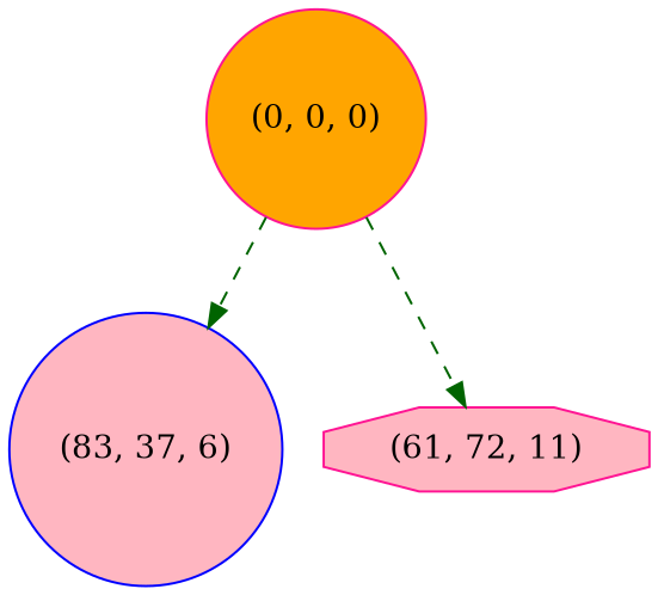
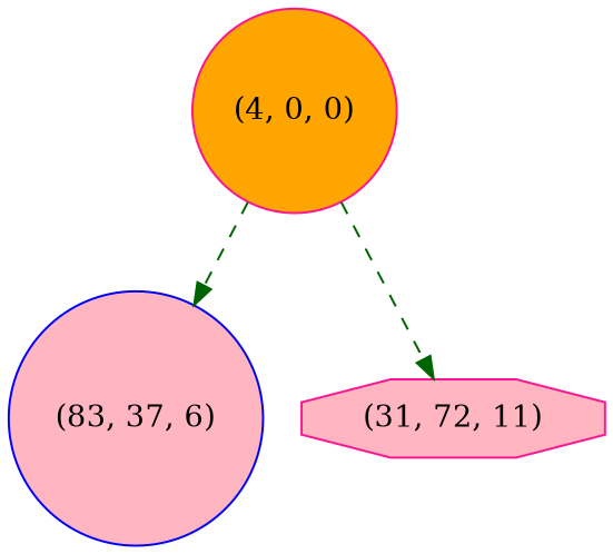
  digraph {
    node [color=deeppink fillcolor=lightpink shape=circle style=filled]
    edge [color=darkgreen style=dashed]
-   "(0, 0, 0)" [fillcolor=orange]
+   "(0, 0, 0)" [fillcolor=orange label="(4, 0, 0)"]
    n2 [color=blue label="(83, 37, 6)"]
-   "(61, 72, 11)" [shape=octagon]
+   "(61, 72, 11)" [shape=octagon label="(31, 72, 11)"]
    "(0, 0, 0)" -> n2
    "(0, 0, 0)" -> "(61, 72, 11)"
  }
